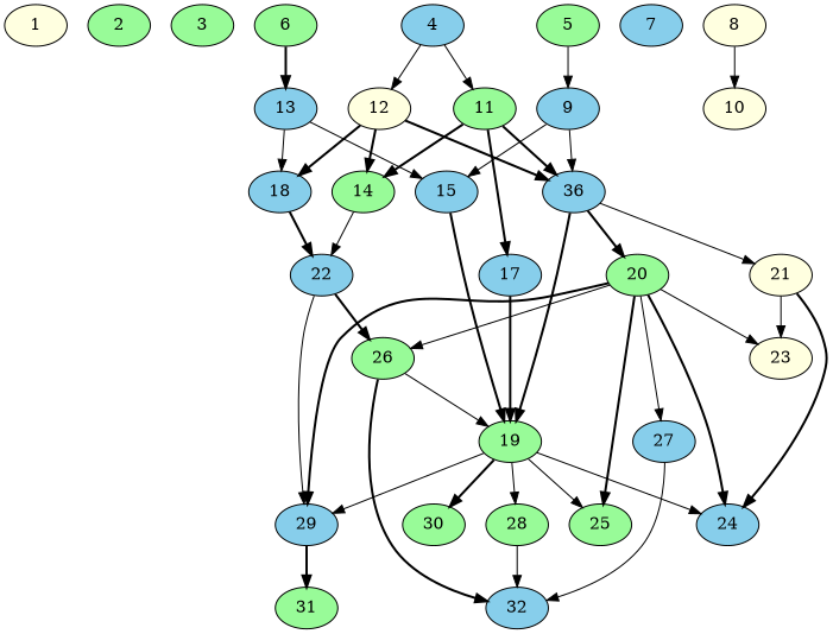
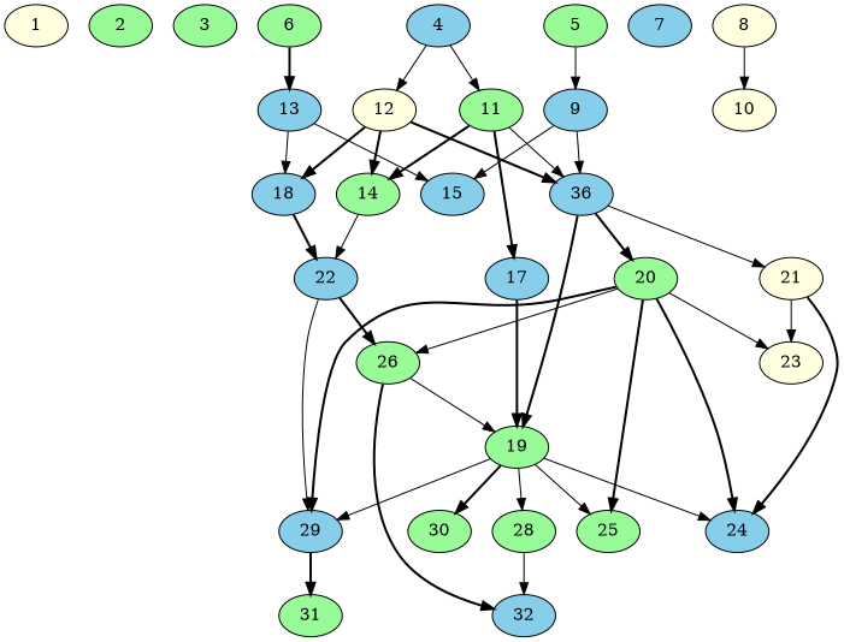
  digraph {
    node [alpha=0.02 fillcolor=palegreen style=filled]
    edge [style=solid]
    1 [alpha=0.00 expect_size=8258425019575566336 fillcolor=lightyellow]
    2 [alpha=0.07 expect_size=4374042813001602]
    3 [alpha=0.04 expect_size=2976238783009800]
    4 [alpha=0.18 expect_size=112804247073980416000 fillcolor=skyblue]
    11 [alpha=0.00 expect_size=12349763771965636608]
    12 [alpha=0.03 expect_size=54421451638668 fillcolor=lightyellow]
    n7 [alpha=0.13 expect_size=22453768765049312 fillcolor=skyblue label=36]
    14 [alpha=0.15 expect_size=1289417494373544]
    17 [expect_size=30757533444045832 fillcolor=skyblue]
    18 [alpha=0.08 expect_size=62715850496435 fillcolor=skyblue]
    19 [alpha=0.06 expect_size=5834331020853248000]
    20 [alpha=0.01 expect_size=2982454480393308]
    21 [expect_size=3293919108357433 fillcolor=lightyellow]
    22 [alpha=0.10 expect_size=122907388904534160 fillcolor=skyblue]
    5 [expect_size=7919607309253778]
    9 [alpha=0.00 expect_size=4542080500715610 fillcolor=skyblue]
    15 [alpha=0.14 expect_size=126778644788299169792 fillcolor=skyblue]
    6 [alpha=0.17 expect_size=417544726103298]
    13 [alpha=0.03 expect_size=4728143272255750 fillcolor=skyblue]
    7 [alpha=0.10 expect_size=1195912499447201792 fillcolor=skyblue]
    8 [alpha=0.04 expect_size=251650342001819254784 fillcolor=lightyellow]
    10 [alpha=0.07 expect_size=452329603156072192 fillcolor=lightyellow]
    29 [alpha=0.06 expect_size=4417701247548999 fillcolor=skyblue]
    24 [alpha=0.17 expect_size=34799689538161606656 fillcolor=skyblue]
    25 [alpha=0.05 expect_size=626140035581242]
    28 [alpha=0.16 expect_size=105447095356925216]
    30 [alpha=0.04 expect_size=209453294742736470016]
    26 [expect_size=334723145898885376]
    23 [alpha=0.10 expect_size=344067457021723 fillcolor=lightyellow]
-   27 [alpha=0.10 expect_size=37929864490383310848 fillcolor=skyblue]
    32 [alpha=0.03 expect_size=706607943048857472 fillcolor=skyblue]
    31 [alpha=0.05 expect_size=144732954696876032000]
    4 -> 11
    4 -> 12
-   11 -> n7 [style=bold]
+   11 -> n7
    11 -> 14 [style=bold]
    11 -> 17 [style=bold]
    12 -> n7 [style=bold]
    12 -> 14 [style=bold]
    12 -> 18 [style=bold]
    n7 -> 19 [style=bold]
    n7 -> 20 [style=bold]
    n7 -> 21
    14 -> 22
    17 -> 19 [style=bold]
    18 -> 22 [style=bold]
    19 -> 29
    19 -> 24
    19 -> 25
    19 -> 28
    19 -> 30 [style=bold]
    20 -> 29 [style=bold]
    20 -> 24 [style=bold]
    20 -> 25 [style=bold]
    20 -> 26
    20 -> 23
-   20 -> 27
    21 -> 24 [style=bold]
    21 -> 23
    22 -> 29
    22 -> 26 [style=bold]
    5 -> 9
    9 -> n7
    9 -> 15
-   15 -> 19 [style=bold]
    6 -> 13 [style=bold]
    13 -> 18
    13 -> 15
    8 -> 10
    29 -> 31 [style=bold]
    28 -> 32
    26 -> 19
    26 -> 32 [style=bold]
-   27 -> 32
  }
